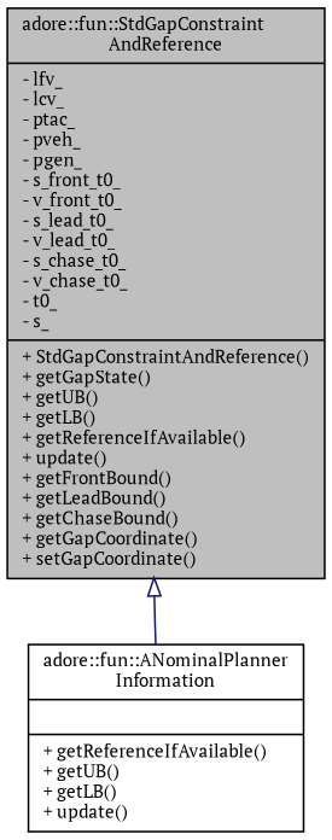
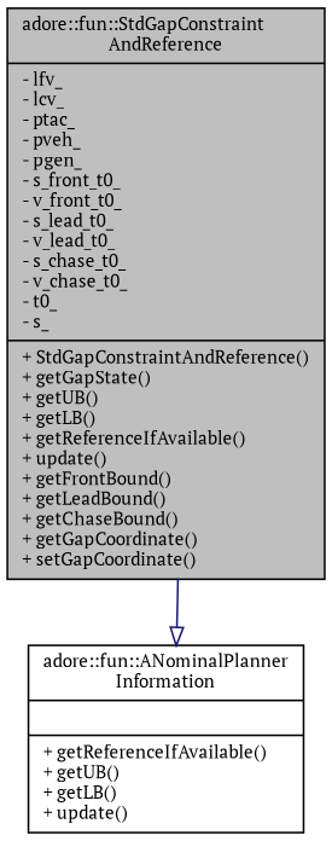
  digraph {
    fontname="PT Serif"
    node [color=black fontname="PT Serif" fontsize=10 shape=record style=filled]
    n1 [fillcolor=grey75 fontcolor=black height=0.2 label="{adore::fun::StdGapConstraint\lAndReference\n|- lfv_\l- lcv_\l- ptac_\l- pveh_\l- pgen_\l- s_front_t0_\l- v_front_t0_\l- s_lead_t0_\l- v_lead_t0_\l- s_chase_t0_\l- v_chase_t0_\l- t0_\l- s_\l|+ StdGapConstraintAndReference()\l+ getGapState()\l+ getUB()\l+ getLB()\l+ getReferenceIfAvailable()\l+ update()\l+ getFrontBound()\l+ getLeadBound()\l+ getChaseBound()\l+ getGapCoordinate()\l+ setGapCoordinate()\l}" width=0.4]
    n2 [fillcolor=white height=0.2 label="{adore::fun::ANominalPlanner\lInformation\n||+ getReferenceIfAvailable()\l+ getUB()\l+ getLB()\l+ update()\l}" width=0.4]
-   n1 -> n2 [arrowtail=onormal color=midnightblue dir=back fontname="PT Serif" fontsize=10 labelfontname=Helvetica labelfontsize=10 style=solid]
+   n2 -> n1 [arrowtail=onormal color=midnightblue dir=back fontname="PT Serif" fontsize=10 labelfontname=Helvetica labelfontsize=10 style=solid]
  }
